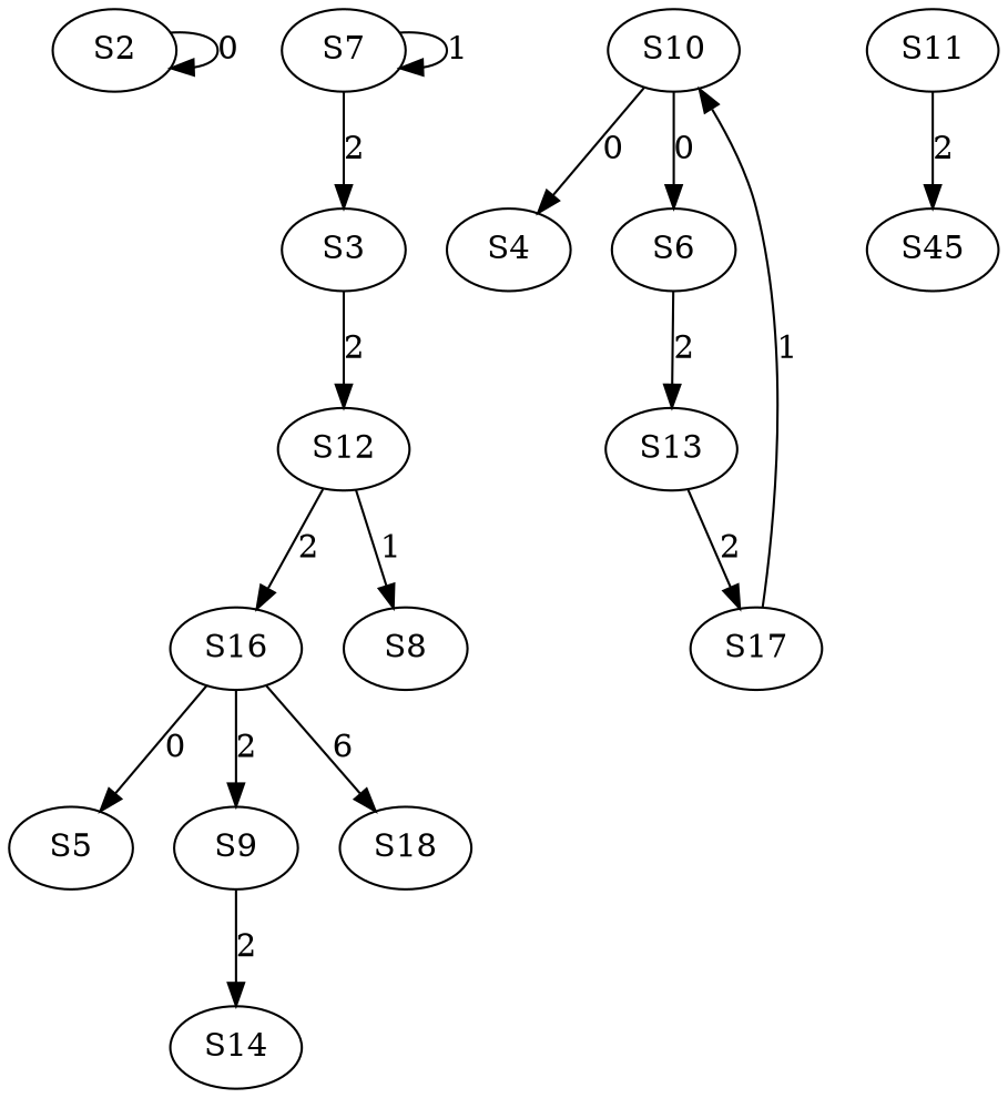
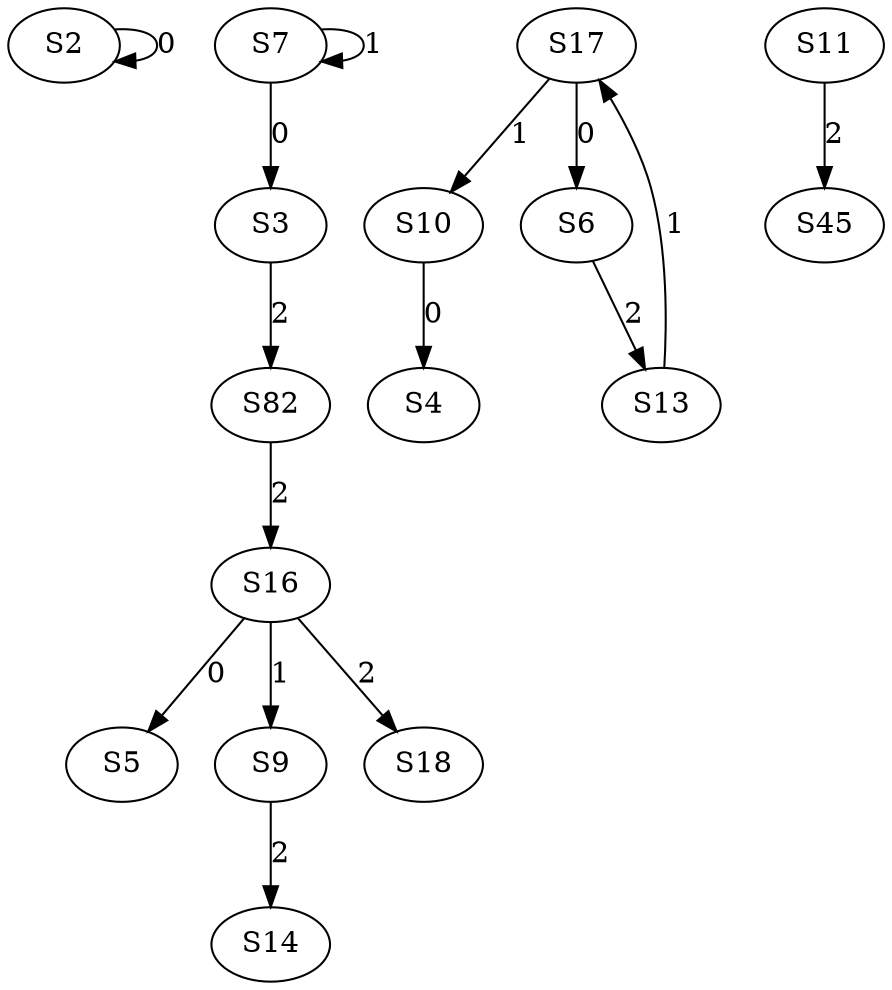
  strict digraph {
    fontname="DejaVu Serif"
    node [fontname="DejaVu Serif"]
    edge [fontname="DejaVu Serif"]
    S2
    S7
    S3
-   S12
+   S12 [label=S82]
    S16
-   S8
    S10
    S4
    S5
    S9
    S18
    S14
    S17
    S6
    S13
    n16 [label=S45]
    S11
    S2 -> S2 [label=0]
    S7 -> S7 [label=1]
-   S7 -> S3 [label=2]
+   S7 -> S3 [label=0]
    S3 -> S12 [label=2]
    S12 -> S16 [label=2]
-   S12 -> S8 [label=1]
    S16 -> S5 [label=0]
-   S16 -> S9 [label=2]
-   S16 -> S18 [label=6]
+   S16 -> S9 [label=1]
+   S16 -> S18 [label=2]
    S10 -> S4 [label=0]
    S9 -> S14 [label=2]
    S17 -> S10 [label=1]
-   S10 -> S6 [label=0]
+   S17 -> S6 [label=0]
    S6 -> S13 [label=2]
-   S13 -> S17 [label=2]
+   S13 -> S17 [label=1]
    S11 -> n16 [label=2]
  }
